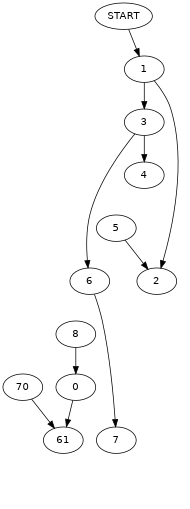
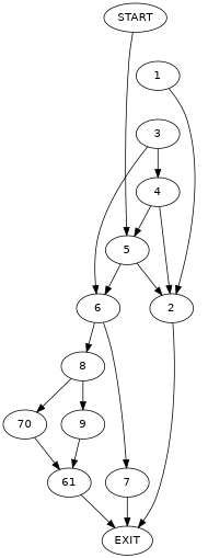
  digraph {
    fontname="DejaVu Sans"
    node [fontname="DejaVu Sans"]
    edge [fontname="DejaVu Sans"]
    n1 [label=START]
    1
    2
    3
+   n5 [label=EXIT]
    4
    6
    5
    7
    8
-   9 [label=0]
+   9
    n12 [label=70]
    n13 [label=61]
-   n1 -> 1
+   n1 -> 5
    1 -> 2
-   1 -> 3
+   2 -> n5
    3 -> 4
    3 -> 6
+   4 -> 2
+   4 -> 5
    6 -> 7
+   6 -> 8
    5 -> 2
+   5 -> 6
+   7 -> n5
    8 -> 9
+   8 -> n12
    9 -> n13
    n12 -> n13
+   n13 -> n5
  }
